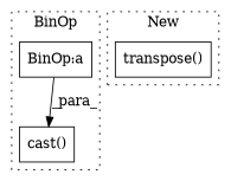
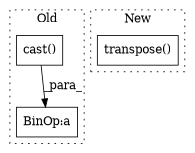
  digraph {
    node [a=75 shape=box]
    n1 [l="8,1" label="cast()" s="1343,1369"]
    n2 [a=82 l=3 label="BinOp:a" s=1327]
    n3 [l="21,1" label="transpose()" s="4858,4902"]
    subgraph cluster_1 {
-     label=BinOp
+     label=Old
      style=dotted
      n1
      n2
    }
    subgraph cluster_2 {
      label=New
      style=dotted
      n3
    }
-   n2 -> n1 [label=_para_]
+   n1 -> n2 [label=_para_]
  }
